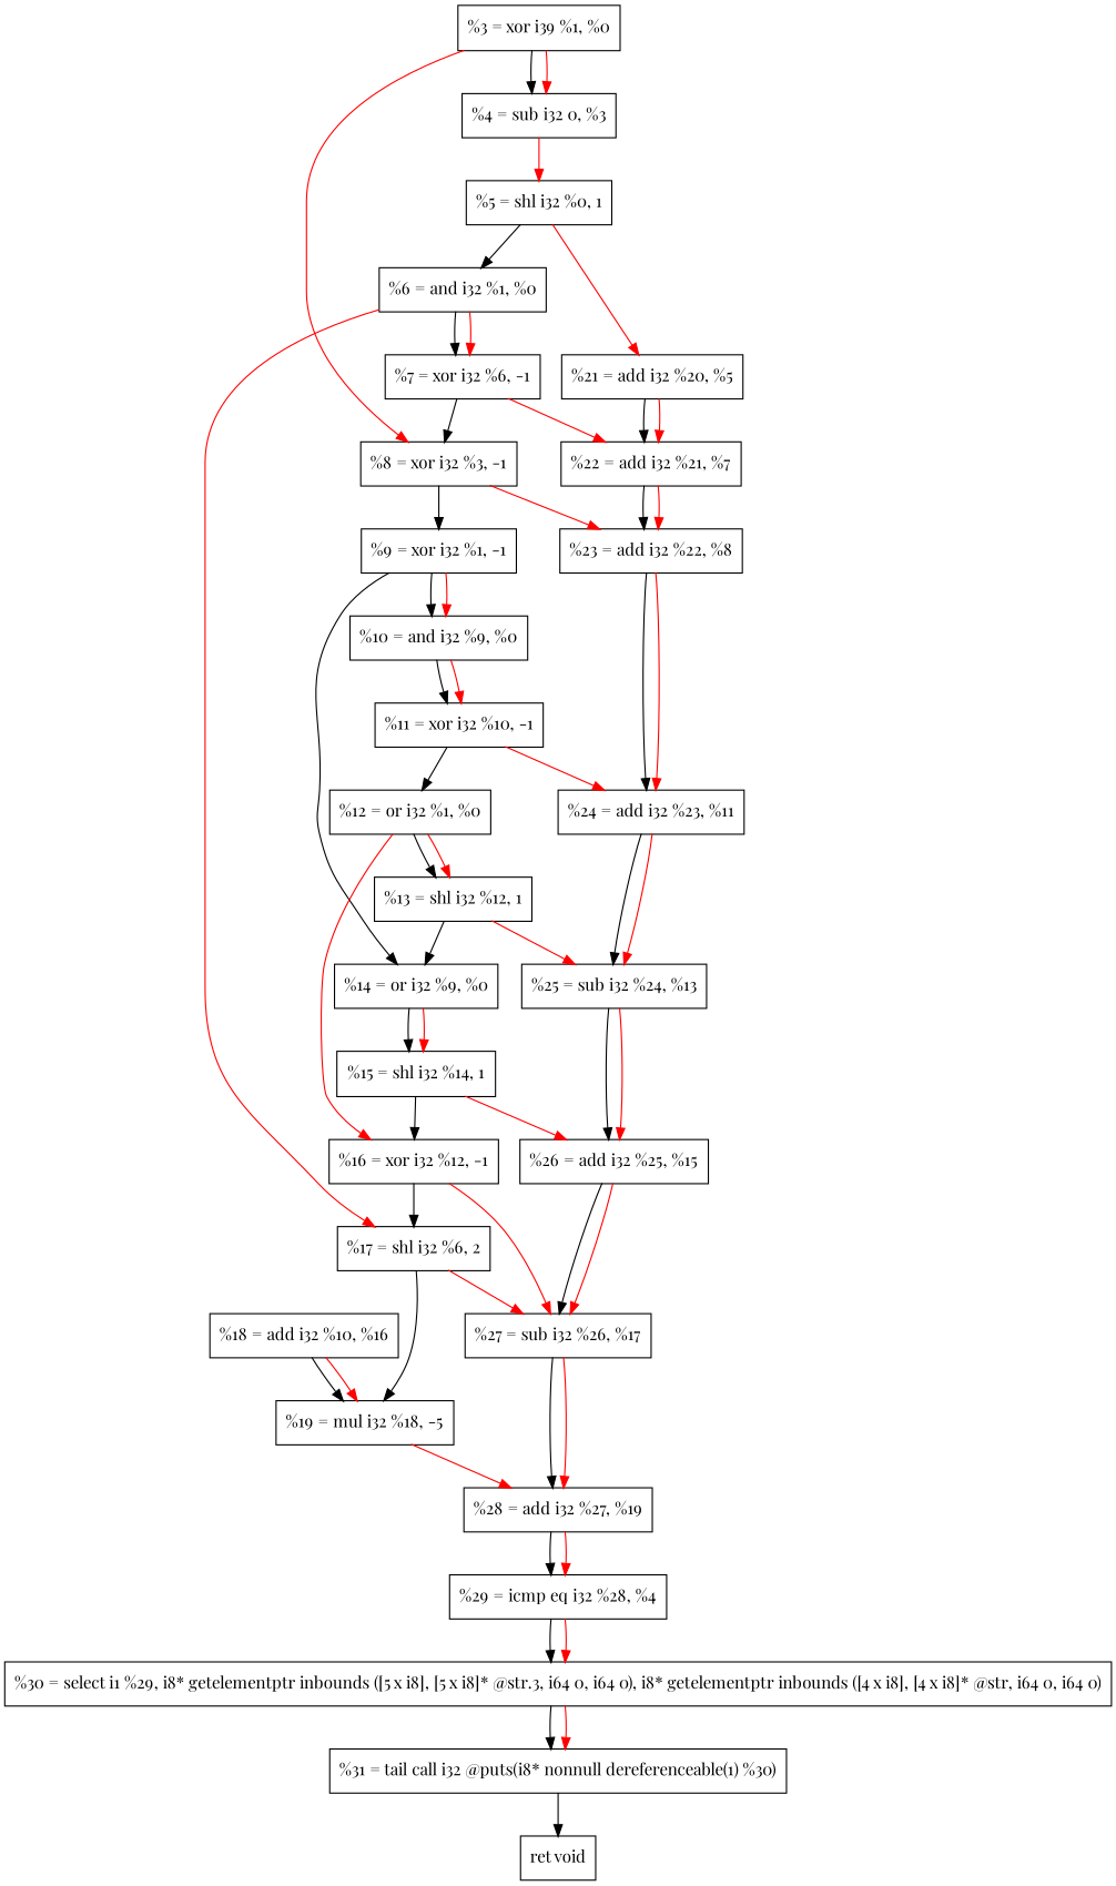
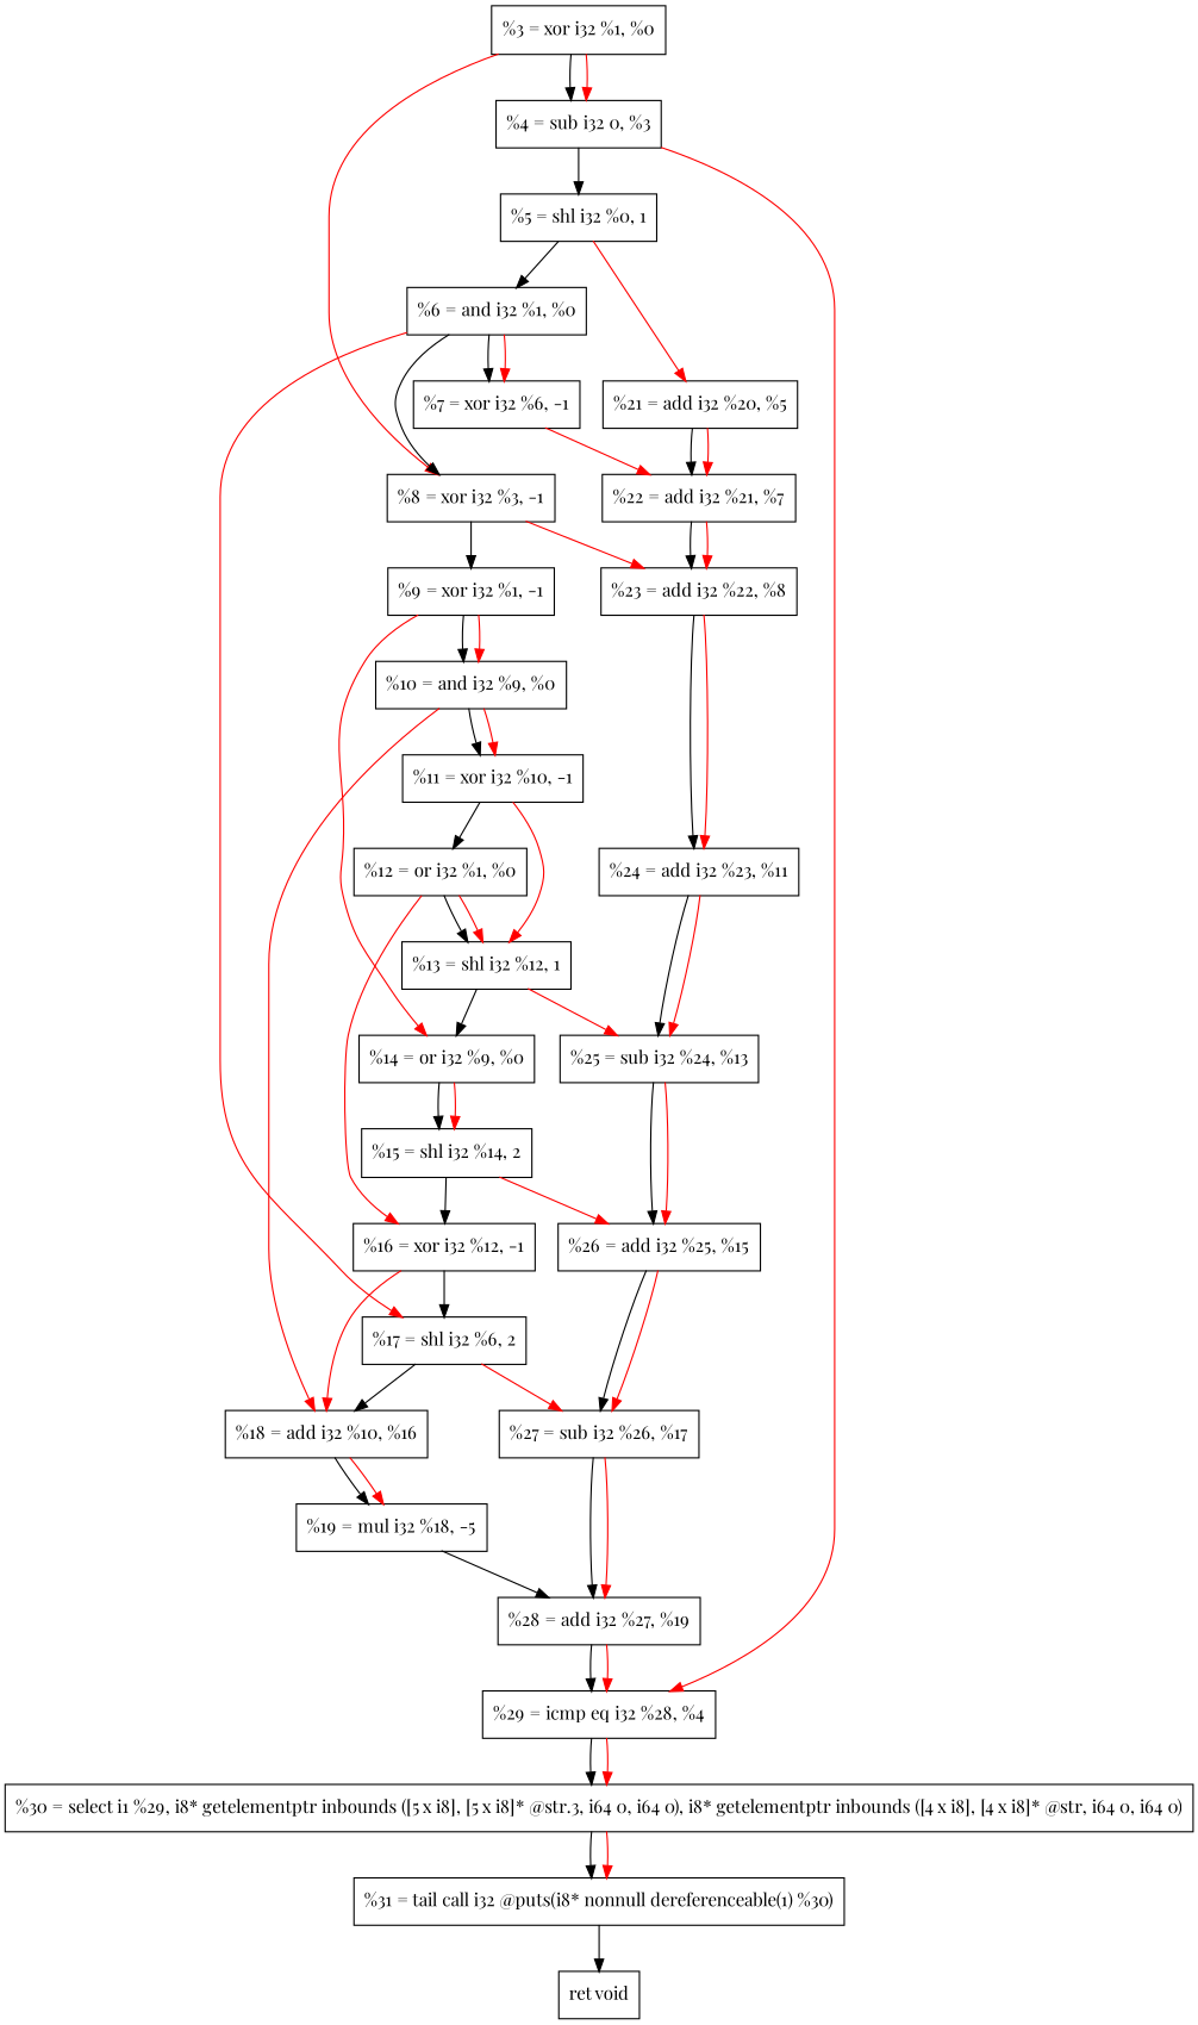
  digraph {
    fontname="Playfair Display"
    node [fontname="Playfair Display" shape=record]
    edge [fontname="Playfair Display" color=red]
-   n1 [label="%3 = xor i39 %1, %0"]
+   n1 [label="  %3 = xor i32 %1, %0"]
    n2 [label="  %4 = sub i32 0, %3"]
    n3 [label="  %8 = xor i32 %3, -1"]
    n4 [label="  %5 = shl i32 %0, 1"]
    n5 [label="  %29 = icmp eq i32 %28, %4"]
    n6 [label="  %9 = xor i32 %1, -1"]
    n7 [label="  %23 = add i32 %22, %8"]
    n8 [label="  %6 = and i32 %1, %0"]
    n9 [label="  %21 = add i32 %20, %5"]
    n10 [label="  %30 = select i1 %29, i8* getelementptr inbounds ([5 x i8], [5 x i8]* @str.3, i64 0, i64 0), i8* getelementptr inbounds ([4 x i8], [4 x i8]* @str, i64 0, i64 0)"]
    n11 [label="  %7 = xor i32 %6, -1"]
    n12 [label="  %17 = shl i32 %6, 2"]
    n13 [label="  %22 = add i32 %21, %7"]
    n14 [label="  %18 = add i32 %10, %16"]
    n15 [label="  %27 = sub i32 %26, %17"]
    n16 [label="  %10 = and i32 %9, %0"]
    n17 [label="  %14 = or i32 %9, %0"]
    n18 [label="  %24 = add i32 %23, %11"]
    n19 [label="  %11 = xor i32 %10, -1"]
-   n20 [label="  %15 = shl i32 %14, 1"]
+   n20 [label="%15 = shl i32 %14, 2"]
    n21 [label="  %12 = or i32 %1, %0"]
    n22 [label="  %19 = mul i32 %18, -5"]
    n23 [label="  %13 = shl i32 %12, 1"]
    n24 [label="  %16 = xor i32 %12, -1"]
    n25 [label="  %25 = sub i32 %24, %13"]
    n26 [label="  %26 = add i32 %25, %15"]
    n27 [label="  %28 = add i32 %27, %19"]
    n28 [label="  %31 = tail call i32 @puts(i8* nonnull dereferenceable(1) %30)"]
    n29 [label="  ret void"]
    n1 -> n2 [color=""]
    n1 -> n2
    n1 -> n3
-   n2 -> n4
+   n2 -> n4 [color=""]
+   n2 -> n5
    n3 -> n6 [color=""]
    n3 -> n7
    n4 -> n8 [color=""]
    n4 -> n9
    n5 -> n10 [color=""]
    n5 -> n10
    n6 -> n16 [color=""]
    n6 -> n16
-   n6 -> n17 [color=black]
+   n6 -> n17
    n7 -> n18 [color=""]
    n7 -> n18
    n8 -> n11 [color=""]
    n8 -> n11
    n8 -> n12
    n9 -> n13 [color=""]
    n9 -> n13
    n10 -> n28 [color=""]
    n10 -> n28
-   n11 -> n3 [color=""]
+   n8 -> n3 [color=""]
    n11 -> n13
-   n12 -> n22 [color=""]
+   n12 -> n14 [color=""]
    n12 -> n15
    n13 -> n7 [color=""]
    n13 -> n7
    n14 -> n22 [color=""]
    n14 -> n22
    n15 -> n27 [color=""]
    n15 -> n27
+   n16 -> n14
    n16 -> n19 [color=""]
    n16 -> n19
    n17 -> n20 [color=""]
    n17 -> n20
    n18 -> n25 [color=""]
    n18 -> n25
-   n19 -> n18
+   n19 -> n23
    n19 -> n21 [color=""]
    n20 -> n24 [color=""]
    n20 -> n26
    n21 -> n23 [color=""]
    n21 -> n23
    n21 -> n24
-   n22 -> n27
+   n22 -> n27 [color=black]
    n23 -> n17 [color=""]
    n23 -> n25
    n24 -> n12 [color=""]
-   n24 -> n15
+   n24 -> n14
    n25 -> n26 [color=""]
    n25 -> n26
    n26 -> n15 [color=""]
    n26 -> n15
    n27 -> n5 [color=""]
    n27 -> n5
    n28 -> n29 [color=""]
  }
